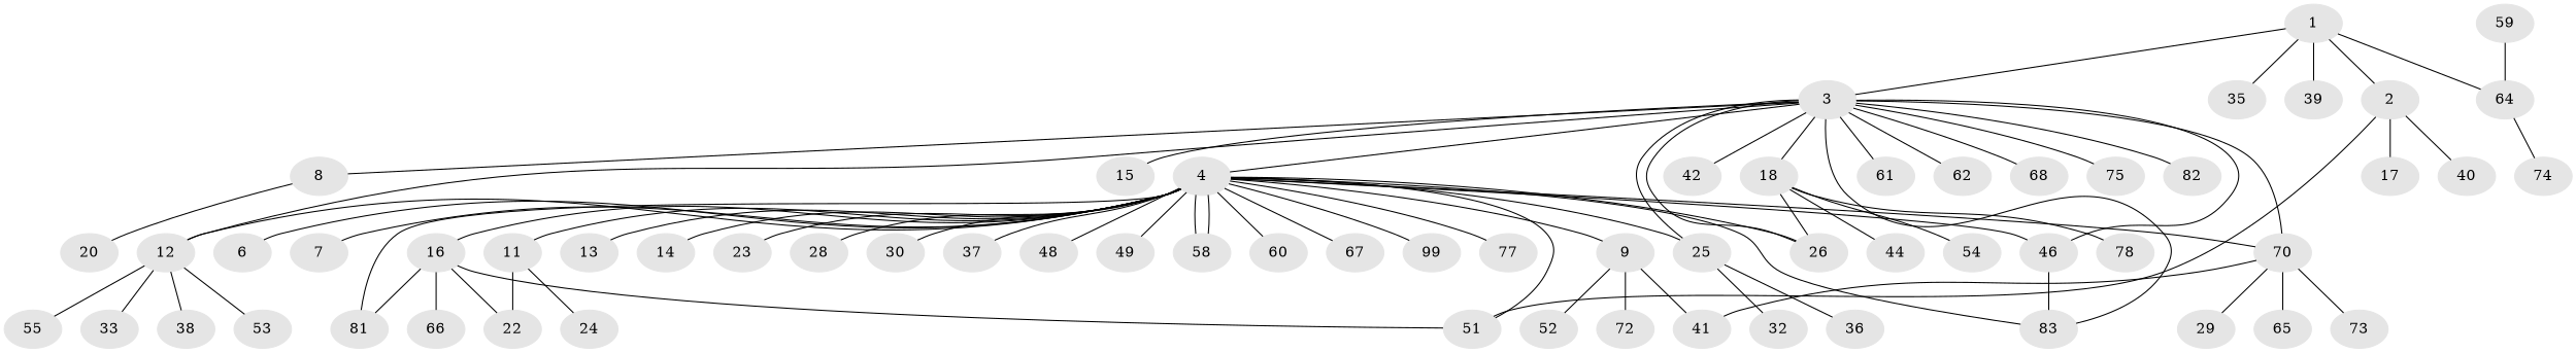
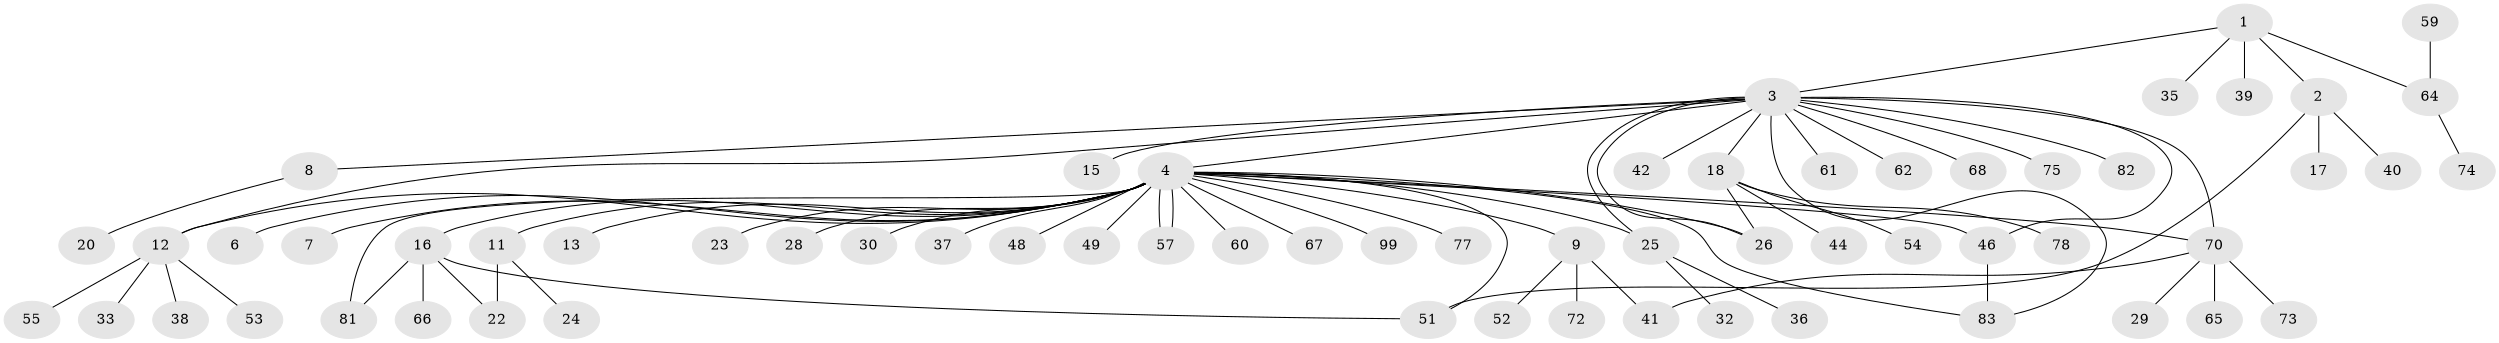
  graph {
    node [color=gray90 style=filled]
    1 [super="+71"]
    2 [super="+5"]
    3 [super="+50"]
    35
    39 [super="+56"]
    64 [super="+70"]
    17
    40
    51
    4 [super="+45"]
    8 [super="+63"]
    n12 [label=70 super="+19"]
    12 [super="+43"]
    15
    18 [super="+27"]
    25 [super="+31"]
    26
    42
    46 [super="+47"]
    61
    62
    68
    75
    82
    83
    59
    74
    6
    7 [super="+21"]
    9 [super="+34"]
    11 [super="+79"]
    13
-   14
    16 [super="+58"]
    23
    28
    30
    37
    48
    49
-   57 [label=58]
+   57
    60
    67
    n44 [label=99]
    77
    81
    20
    41
    29
    65
    73
    33
    38
    53
    55
    44
    54
    78
    32
    36
    52 [super="+80"]
    72
    22
    24
    66
    1 -- 2
    1 -- 3
    1 -- 35
    1 -- 39
    1 -- 64
    2 -- 17
    2 -- 40
    2 -- 51
    3 -- 4
    3 -- 8
    3 -- n12
    3 -- 12
    3 -- 15
    3 -- 18
    3 -- 25
    3 -- 26
    3 -- 42
    3 -- 46
    3 -- 61
    3 -- 62
    3 -- 68
    3 -- 75
    3 -- 82
    3 -- 83
    64 -- 74
    4 -- 51
    4 -- n12
    4 -- 12
    4 -- 25
    4 -- 26
    4 -- 46
    4 -- 83
    4 -- 6
    4 -- 7
    4 -- 9
    4 -- 11
    4 -- 13
-   4 -- 14
    4 -- 16
    4 -- 23
    4 -- 28
    4 -- 30
    4 -- 37
    4 -- 48
    4 -- 49
    4 -- 57
    4 -- 57
    4 -- 60
    4 -- 67
    4 -- n44
    4 -- 77
    4 -- 81
    8 -- 20
    n12 -- 41
    n12 -- 29
    n12 -- 65
    n12 -- 73
    12 -- 33
    12 -- 38
    12 -- 53
    12 -- 55
    18 -- 26
    18 -- 44
    18 -- 54
    18 -- 78
    25 -- 32
    25 -- 36
    46 -- 83
    59 -- 64
    9 -- 41
    9 -- 52
    9 -- 72
    11 -- 22
    11 -- 24
    16 -- 51
    16 -- 81
    16 -- 22
    16 -- 66
  }
